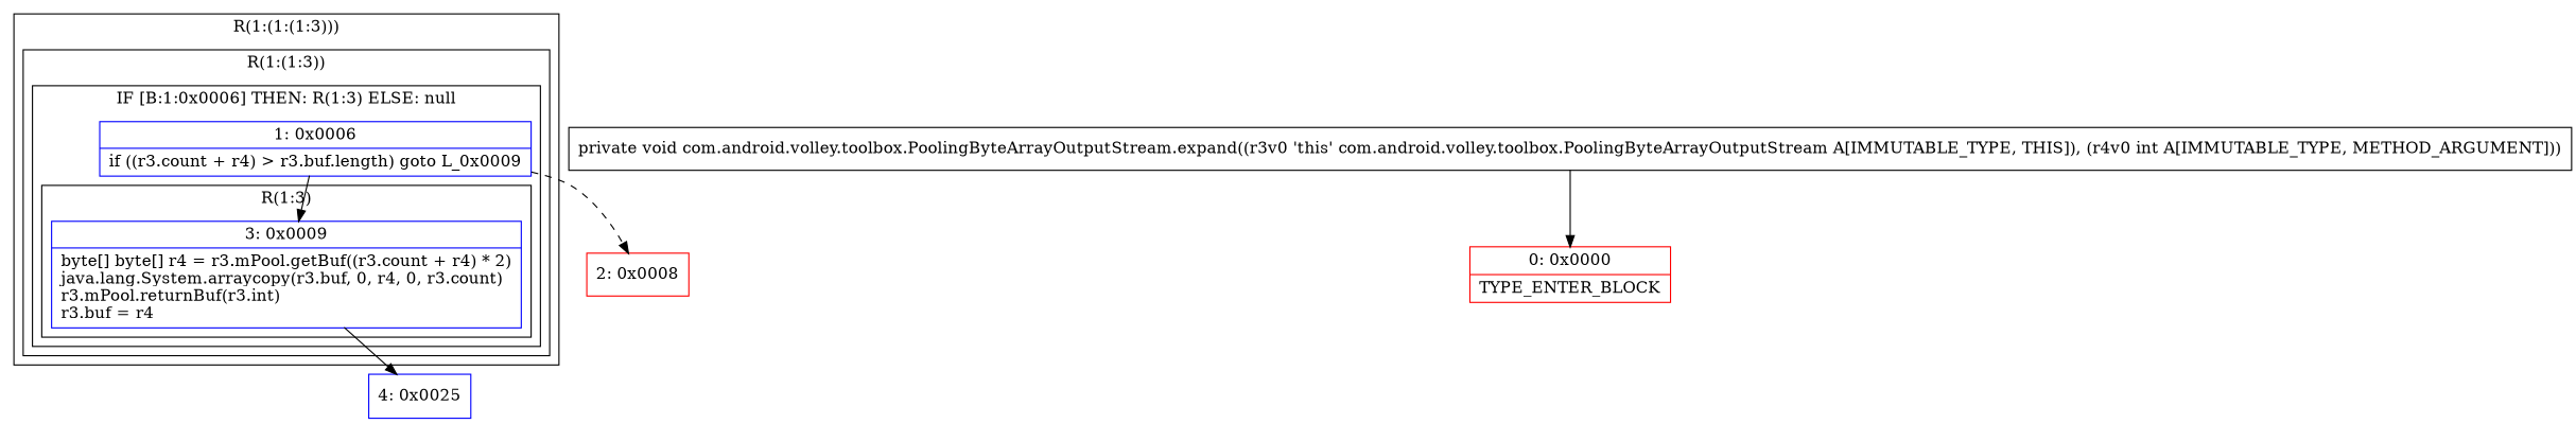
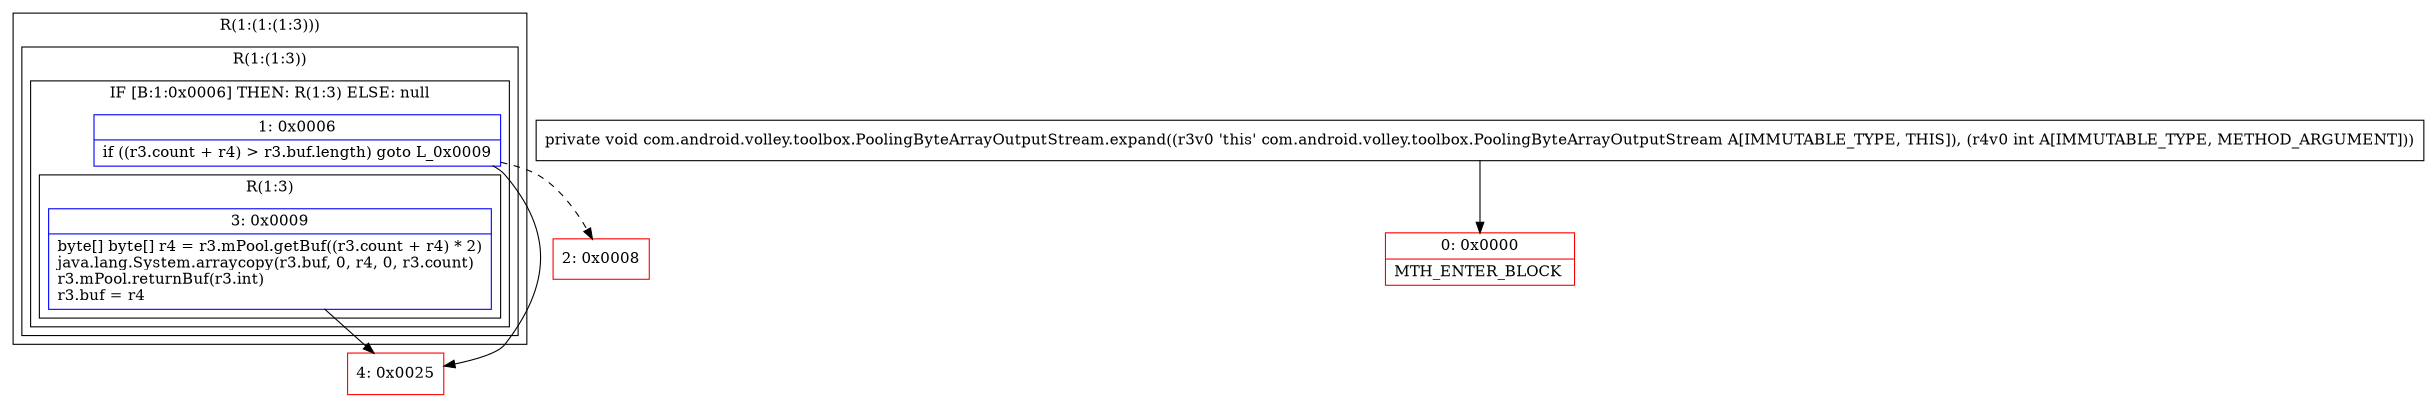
  digraph {
    node [color=red shape=record]
    n1 [color=blue label="{3\:\ 0x0009|byte[] byte[] r4 = r3.mPool.getBuf((r3.count + r4) * 2)\ljava.lang.System.arraycopy(r3.buf, 0, r4, 0, r3.count)\lr3.mPool.returnBuf(r3.int)\lr3.buf = r4\l}"]
    n2 [color=blue label="{1\:\ 0x0006|if ((r3.count + r4) \> r3.buf.length) goto L_0x0009\l}"]
-   n3 [color=blue label="{4\:\ 0x0025}"]
+   n3 [label="{4\:\ 0x0025}"]
    n4 [label="{2\:\ 0x0008}"]
-   n5 [label="{0\:\ 0x0000|TYPE_ENTER_BLOCK\l}"]
+   n5 [label="{0\:\ 0x0000|MTH_ENTER_BLOCK\l}"]
    n6 [label="{private void com.android.volley.toolbox.PoolingByteArrayOutputStream.expand((r3v0 'this' com.android.volley.toolbox.PoolingByteArrayOutputStream A[IMMUTABLE_TYPE, THIS]), (r4v0 int A[IMMUTABLE_TYPE, METHOD_ARGUMENT])) }" color=""]
    subgraph cluster_1 {
      label="R(1:(1:(1:3)))"
      subgraph cluster_2 {
        label="R(1:(1:3))"
        subgraph cluster_3 {
          label="IF [B:1:0x0006] THEN: R(1:3) ELSE: null"
          n2
          subgraph cluster_4 {
            label="R(1:3)"
            n1
          }
        }
      }
    }
    n1 -> n3
-   n2 -> n1
+   n2 -> n3
    n2 -> n4 [style=dashed]
    n6 -> n5
  }
